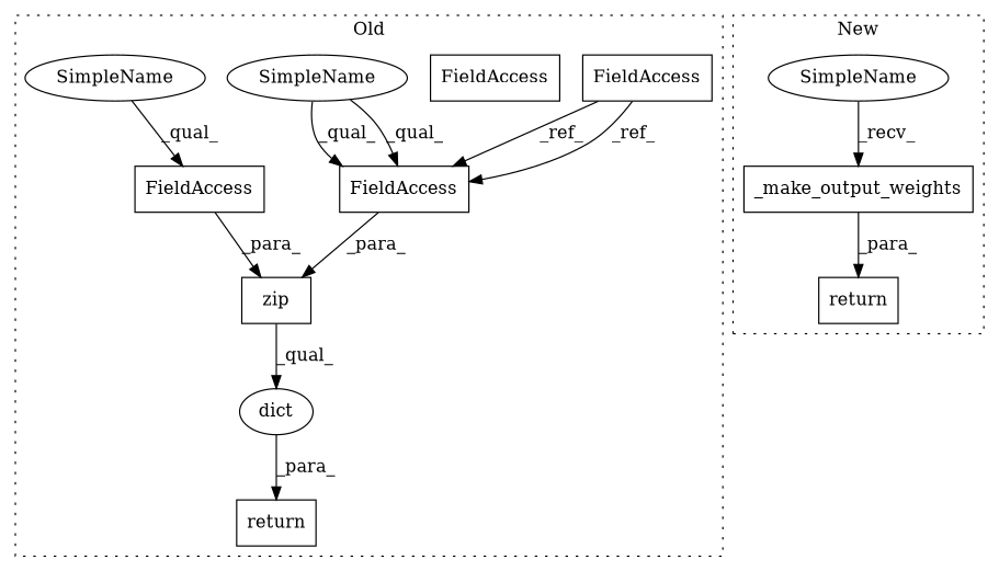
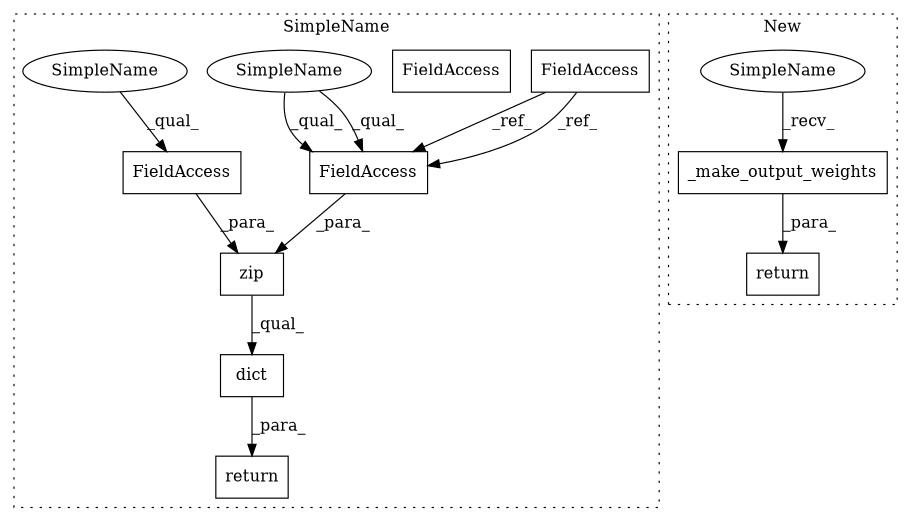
  digraph {
    node [a=22 l=12 s=9127 shape=box]
    n1 [a=41 l=7 label=return s=9098]
    n2 [a=32 l="4,1" label=zip s="9110,9139"]
    n3 [label=FieldAccess s=9114]
-   n4 [a=32 l="5,1" label=dict s="9105,9140" shape=ellipse]
+   n4 [a=32 l="5,1" label=dict s="9105,9140"]
    n5 [label=FieldAccess s=9046]
    n6 [label=FieldAccess]
    n7 [label=FieldAccess]
    n8 [a=42 l=4 label=SimpleName shape=ellipse]
    n9 [a=42 l=4 label=SimpleName s=9114 shape=ellipse]
    n10 [a=32 l=22 label=_make_output_weights s=9110]
    n11 [a=41 l=7 label=return s=9098]
    n12 [a=42 l=4 label=SimpleName s=9105 shape=ellipse]
    subgraph cluster_1 {
-     label=Old
+     label=SimpleName
      style=dotted
      n1
      n2
      n3
      n4
      n5
      n6
      n7
      n8
      n9
    }
    subgraph cluster_2 {
      label=New
      style=dotted
      n10
      n11
      n12
    }
    n2 -> n4 [label=_qual_]
    n3 -> n2 [label=_para_]
    n4 -> n1 [label=_para_]
    n5 -> n7 [label=_ref_]
    n5 -> n7 [label=_ref_]
    n7 -> n2 [label=_para_]
    n8 -> n7 [label=_qual_]
    n8 -> n7 [label=_qual_]
    n9 -> n3 [label=_qual_]
    n10 -> n11 [label=_para_]
    n12 -> n10 [label=_recv_]
  }
